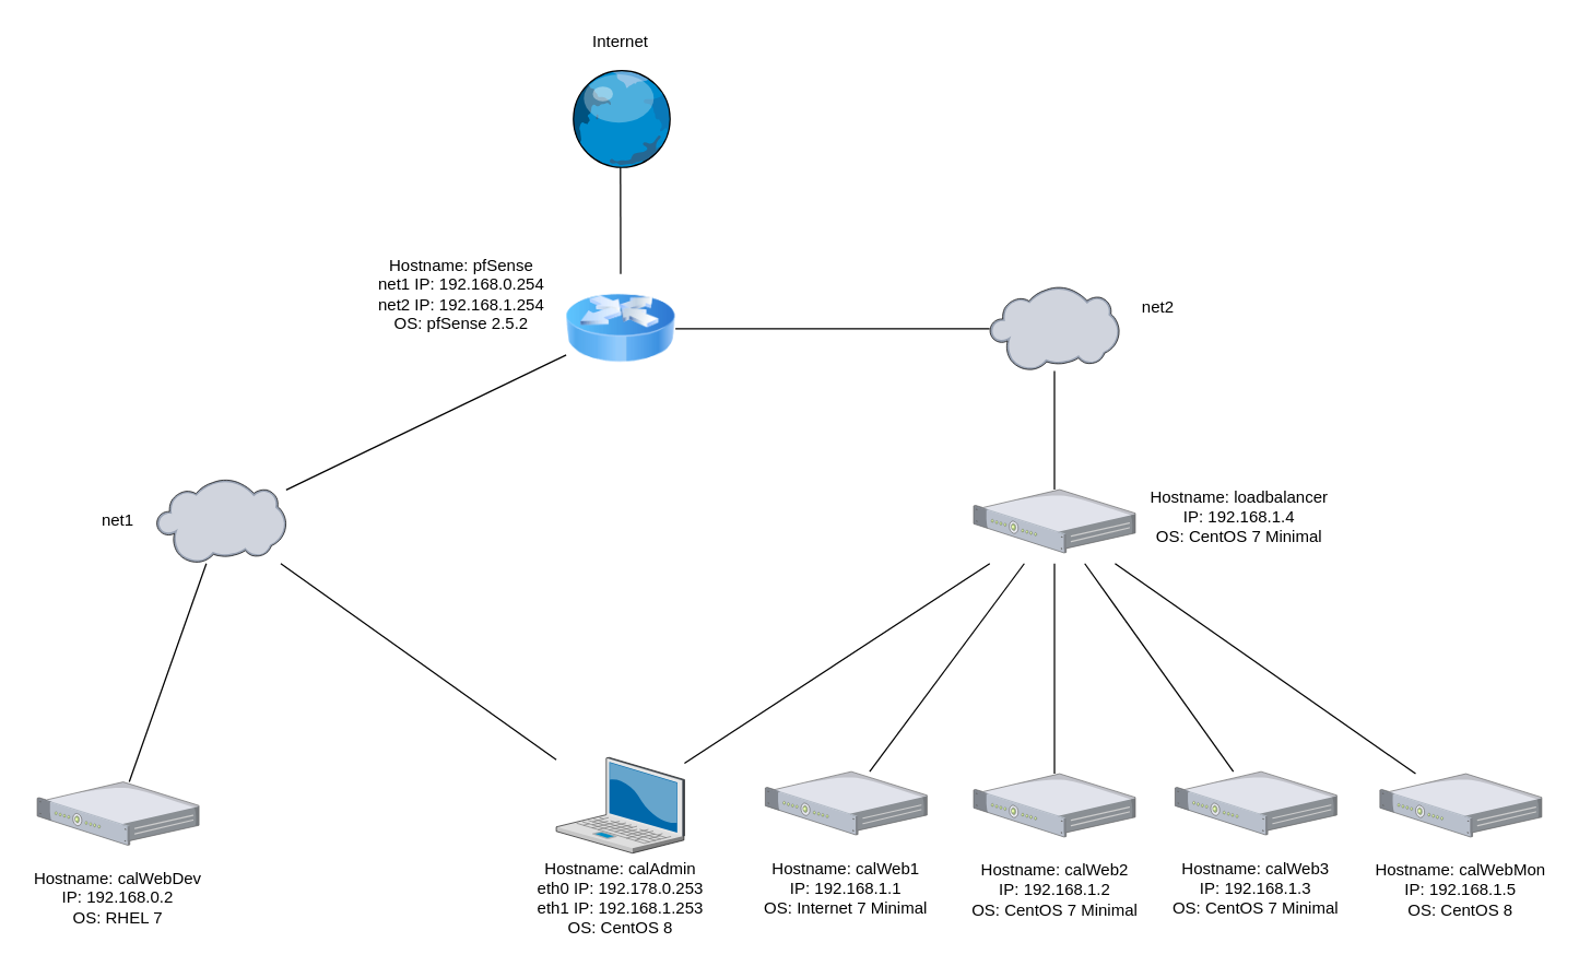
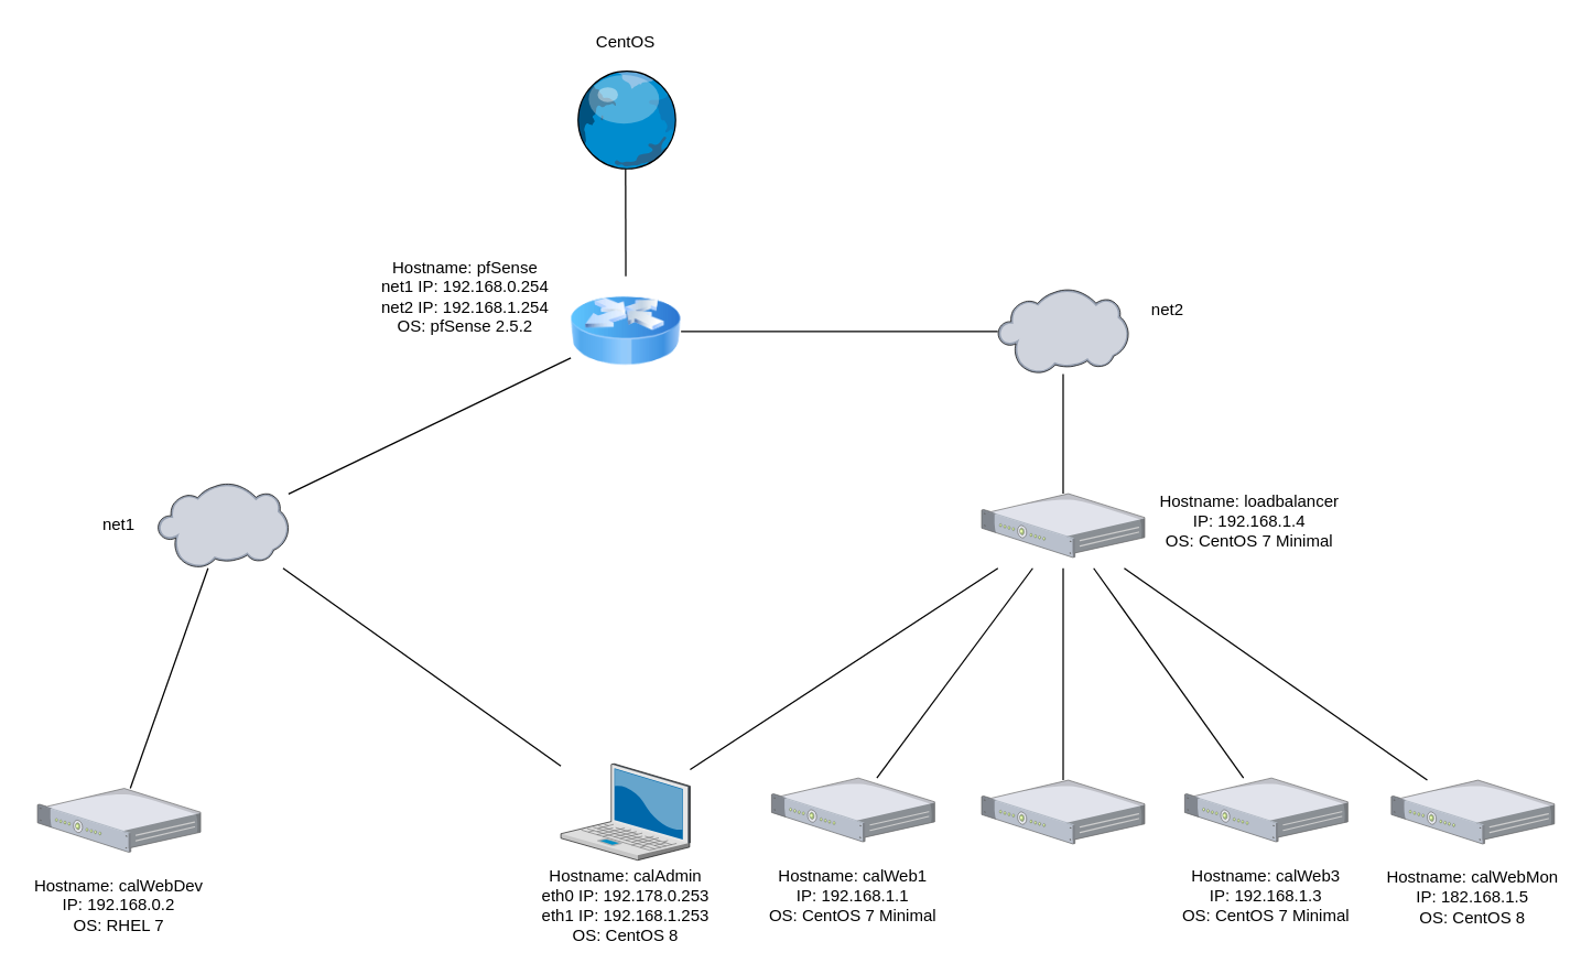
  <mxCell id="0" />
  <mxCell id="1" parent="0" />
  <mxCell id="2" value="" style="verticalLabelPosition=bottom;sketch=0;aspect=fixed;html=1;verticalAlign=top;strokeColor=none;align=center;outlineConnect=0;shape=mxgraph.citrix.globe;" parent="1" vertex="1"><mxGeometry x="416" y="50" width="75.36" height="72" as="geometry" /></mxCell>
- <mxCell id="3" value="Internet" style="text;html=1;strokeColor=none;fillColor=none;align=center;verticalAlign=middle;whiteSpace=wrap;rounded=0;" parent="1" vertex="1"><mxGeometry x="394" y="20" width="120" height="20" as="geometry" /></mxCell>
+ <mxCell id="3" value="CentOS" style="text;html=1;strokeColor=none;fillColor=none;align=center;verticalAlign=middle;whiteSpace=wrap;rounded=0;" parent="1" vertex="1"><mxGeometry x="394" y="20" width="120" height="20" as="geometry" /></mxCell>
  <mxCell id="4" style="edgeStyle=none;rounded=0;orthogonalLoop=1;jettySize=auto;html=1;endArrow=none;endFill=0;" edge="1" parent="1" source="5" target="28"><mxGeometry relative="1" as="geometry" /></mxCell>
  <mxCell id="5" value="" style="verticalLabelPosition=bottom;sketch=0;aspect=fixed;html=1;verticalAlign=top;strokeColor=none;align=center;outlineConnect=0;shape=mxgraph.citrix.cloud;" parent="1" vertex="1"><mxGeometry x="114" y="350" width="95" height="62" as="geometry" /></mxCell>
  <mxCell id="6" value="net1" style="text;html=1;strokeColor=none;fillColor=none;align=center;verticalAlign=middle;whiteSpace=wrap;rounded=0;" parent="1" vertex="1"><mxGeometry x="25.94" y="371" width="120" height="20" as="geometry" /></mxCell>
  <mxCell id="7" value="Hostname: loadbalancer&lt;br&gt;IP: 192.168.1.4&lt;br&gt;OS: CentOS 7 Minimal" style="text;html=1;strokeColor=none;fillColor=none;align=center;verticalAlign=middle;whiteSpace=wrap;rounded=0;" parent="1" vertex="1"><mxGeometry x="836.5" y="343" width="140" height="69" as="geometry" /></mxCell>
  <mxCell id="8" style="rounded=0;orthogonalLoop=1;jettySize=auto;html=1;endArrow=none;endFill=0;" parent="1" source="10" target="5" edge="1"><mxGeometry relative="1" as="geometry" /></mxCell>
  <mxCell id="9" style="rounded=0;orthogonalLoop=1;jettySize=auto;html=1;endArrow=none;endFill=0;" edge="1" parent="1" source="10"><mxGeometry relative="1" as="geometry"><mxPoint x="724.133" y="412" as="targetPoint" /></mxGeometry></mxCell>
  <mxCell id="10" value="" style="verticalLabelPosition=bottom;sketch=0;aspect=fixed;html=1;verticalAlign=top;strokeColor=none;align=center;outlineConnect=0;shape=mxgraph.citrix.laptop_2;" parent="1" vertex="1"><mxGeometry x="406.75" y="554" width="93.87" height="70" as="geometry" /></mxCell>
  <mxCell id="11" value="Hostname: calAdmin&lt;br&gt;eth0 IP: 192.178.0.253&lt;br&gt;eth1 IP: 192.168.1.253&lt;br&gt;OS: CentOS 8" style="text;html=1;strokeColor=none;fillColor=none;align=center;verticalAlign=middle;whiteSpace=wrap;rounded=0;" parent="1" vertex="1"><mxGeometry x="389" y="630" width="130" height="54.31" as="geometry" /></mxCell>
  <mxCell id="12" style="edgeStyle=none;rounded=0;orthogonalLoop=1;jettySize=auto;html=1;endArrow=none;endFill=0;" parent="1" source="13" target="5" edge="1"><mxGeometry relative="1" as="geometry" /></mxCell>
  <mxCell id="13" value="" style="verticalLabelPosition=bottom;sketch=0;aspect=fixed;html=1;verticalAlign=top;strokeColor=none;align=center;outlineConnect=0;shape=mxgraph.citrix.1u_2u_server;" parent="1" vertex="1"><mxGeometry x="26.74" y="571.85" width="118.41" height="46.3" as="geometry" /></mxCell>
  <mxCell id="14" value="Hostname: calWebDev&lt;br&gt;IP: 192.168.0.2&lt;br&gt;OS: RHEL 7" style="text;html=1;strokeColor=none;fillColor=none;align=center;verticalAlign=middle;whiteSpace=wrap;rounded=0;" parent="1" vertex="1"><mxGeometry x="20.94" y="630" width="130" height="54.31" as="geometry" /></mxCell>
  <mxCell id="15" style="edgeStyle=none;rounded=0;orthogonalLoop=1;jettySize=auto;html=1;endArrow=none;endFill=0;" parent="1" source="16" edge="1"><mxGeometry relative="1" as="geometry"><mxPoint x="771.499" y="412" as="targetPoint" /></mxGeometry></mxCell>
  <mxCell id="16" value="" style="verticalLabelPosition=bottom;sketch=0;aspect=fixed;html=1;verticalAlign=top;strokeColor=none;align=center;outlineConnect=0;shape=mxgraph.citrix.1u_2u_server;" parent="1" vertex="1"><mxGeometry x="712.29" y="565.85" width="118.41" height="46.3" as="geometry" /></mxCell>
- <mxCell id="17" value="Hostname: calWeb2&lt;br&gt;IP: 192.168.1.2&lt;br&gt;OS: CentOS 7 Minimal" style="text;html=1;strokeColor=none;fillColor=none;align=center;verticalAlign=middle;whiteSpace=wrap;rounded=0;" parent="1" vertex="1"><mxGeometry x="706.5" y="624" width="130" height="54.31" as="geometry" /></mxCell>
  <mxCell id="18" style="edgeStyle=none;rounded=0;orthogonalLoop=1;jettySize=auto;html=1;endArrow=none;endFill=0;" edge="1" parent="1" source="19"><mxGeometry relative="1" as="geometry"><mxPoint x="793.646" y="412" as="targetPoint" /></mxGeometry></mxCell>
  <mxCell id="19" value="" style="verticalLabelPosition=bottom;sketch=0;aspect=fixed;html=1;verticalAlign=top;strokeColor=none;align=center;outlineConnect=0;shape=mxgraph.citrix.1u_2u_server;" vertex="1" parent="1"><mxGeometry x="859.79" y="564.31" width="118.41" height="46.3" as="geometry" /></mxCell>
  <mxCell id="20" value="Hostname: calWeb3&lt;br&gt;IP: 192.168.1.3&lt;br&gt;OS: CentOS 7 Minimal" style="text;html=1;strokeColor=none;fillColor=none;align=center;verticalAlign=middle;whiteSpace=wrap;rounded=0;" vertex="1" parent="1"><mxGeometry x="854" y="622.46" width="130" height="54.31" as="geometry" /></mxCell>
  <mxCell id="21" style="edgeStyle=none;rounded=0;orthogonalLoop=1;jettySize=auto;html=1;endArrow=none;endFill=0;" edge="1" parent="1" source="22"><mxGeometry relative="1" as="geometry"><mxPoint x="749.408" y="412" as="targetPoint" /></mxGeometry></mxCell>
  <mxCell id="22" value="" style="verticalLabelPosition=bottom;sketch=0;aspect=fixed;html=1;verticalAlign=top;strokeColor=none;align=center;outlineConnect=0;shape=mxgraph.citrix.1u_2u_server;" vertex="1" parent="1"><mxGeometry x="559.79" y="564.31" width="118.41" height="46.3" as="geometry" /></mxCell>
- <mxCell id="23" value="Hostname: calWeb1&lt;br&gt;IP: 192.168.1.1&lt;br&gt;OS: Internet 7 Minimal" style="text;html=1;strokeColor=none;fillColor=none;align=center;verticalAlign=middle;whiteSpace=wrap;rounded=0;" vertex="1" parent="1"><mxGeometry x="554" y="622.46" width="130" height="54.31" as="geometry" /></mxCell>
+ <mxCell id="23" value="Hostname: calWeb1&lt;br&gt;IP: 192.168.1.1&lt;br&gt;OS: CentOS 7 Minimal" style="text;html=1;strokeColor=none;fillColor=none;align=center;verticalAlign=middle;whiteSpace=wrap;rounded=0;" vertex="1" parent="1"><mxGeometry x="554" y="622.46" width="130" height="54.31" as="geometry" /></mxCell>
  <mxCell id="24" style="edgeStyle=none;rounded=0;orthogonalLoop=1;jettySize=auto;html=1;endArrow=none;endFill=0;" edge="1" parent="1" source="25"><mxGeometry relative="1" as="geometry"><mxPoint x="815.838" y="412" as="targetPoint" /></mxGeometry></mxCell>
  <mxCell id="25" value="" style="verticalLabelPosition=bottom;sketch=0;aspect=fixed;html=1;verticalAlign=top;strokeColor=none;align=center;outlineConnect=0;shape=mxgraph.citrix.1u_2u_server;" vertex="1" parent="1"><mxGeometry x="1009.79" y="565.85" width="118.41" height="46.3" as="geometry" /></mxCell>
- <mxCell id="26" value="Hostname: calWebMon&lt;br&gt;IP: 192.168.1.5&lt;br&gt;OS: CentOS 8" style="text;html=1;strokeColor=none;fillColor=none;align=center;verticalAlign=middle;whiteSpace=wrap;rounded=0;" vertex="1" parent="1"><mxGeometry x="1004" y="624" width="130" height="54.31" as="geometry" /></mxCell>
+ <mxCell id="26" value="Hostname: calWebMon&lt;br&gt;IP: 182.168.1.5&lt;br&gt;OS: CentOS 8" style="text;html=1;strokeColor=none;fillColor=none;align=center;verticalAlign=middle;whiteSpace=wrap;rounded=0;" vertex="1" parent="1"><mxGeometry x="1004" y="624" width="130" height="54.31" as="geometry" /></mxCell>
  <mxCell id="27" style="edgeStyle=none;rounded=0;orthogonalLoop=1;jettySize=auto;html=1;endArrow=none;endFill=0;" edge="1" parent="1" source="28" target="2"><mxGeometry relative="1" as="geometry" /></mxCell>
  <mxCell id="28" value="" style="image;html=1;image=img/lib/clip_art/networking/Router_Icon_128x128.png" vertex="1" parent="1"><mxGeometry x="414" y="200" width="80" height="80" as="geometry" /></mxCell>
  <mxCell id="29" style="edgeStyle=none;rounded=0;orthogonalLoop=1;jettySize=auto;html=1;endArrow=none;endFill=0;" edge="1" parent="1" source="30" target="33"><mxGeometry relative="1" as="geometry" /></mxCell>
  <mxCell id="30" value="" style="verticalLabelPosition=bottom;sketch=0;aspect=fixed;html=1;verticalAlign=top;strokeColor=none;align=center;outlineConnect=0;shape=mxgraph.citrix.1u_2u_server;" vertex="1" parent="1"><mxGeometry x="712.29" y="357.85" width="118.41" height="46.3" as="geometry" /></mxCell>
  <mxCell id="31" value="Hostname: pfSense&lt;br&gt;net1 IP: 192.168.0.254&lt;br&gt;net2 IP: 192.168.1.254&lt;br&gt;OS: pfSense 2.5.2" style="text;html=1;align=center;verticalAlign=middle;resizable=0;points=[];autosize=1;strokeColor=none;" vertex="1" parent="1"><mxGeometry x="266.75" y="185" width="140" height="60" as="geometry" /></mxCell>
  <mxCell id="32" style="edgeStyle=none;rounded=0;orthogonalLoop=1;jettySize=auto;html=1;endArrow=none;endFill=0;" edge="1" parent="1" source="33" target="28"><mxGeometry relative="1" as="geometry" /></mxCell>
  <mxCell id="33" value="" style="verticalLabelPosition=bottom;sketch=0;aspect=fixed;html=1;verticalAlign=top;strokeColor=none;align=center;outlineConnect=0;shape=mxgraph.citrix.cloud;" vertex="1" parent="1"><mxGeometry x="723.99" y="209" width="95" height="62" as="geometry" /></mxCell>
  <mxCell id="34" value="net2" style="text;html=1;align=center;verticalAlign=middle;resizable=0;points=[];autosize=1;strokeColor=none;" vertex="1" parent="1"><mxGeometry x="826.5" y="215" width="40" height="20" as="geometry" /></mxCell>
